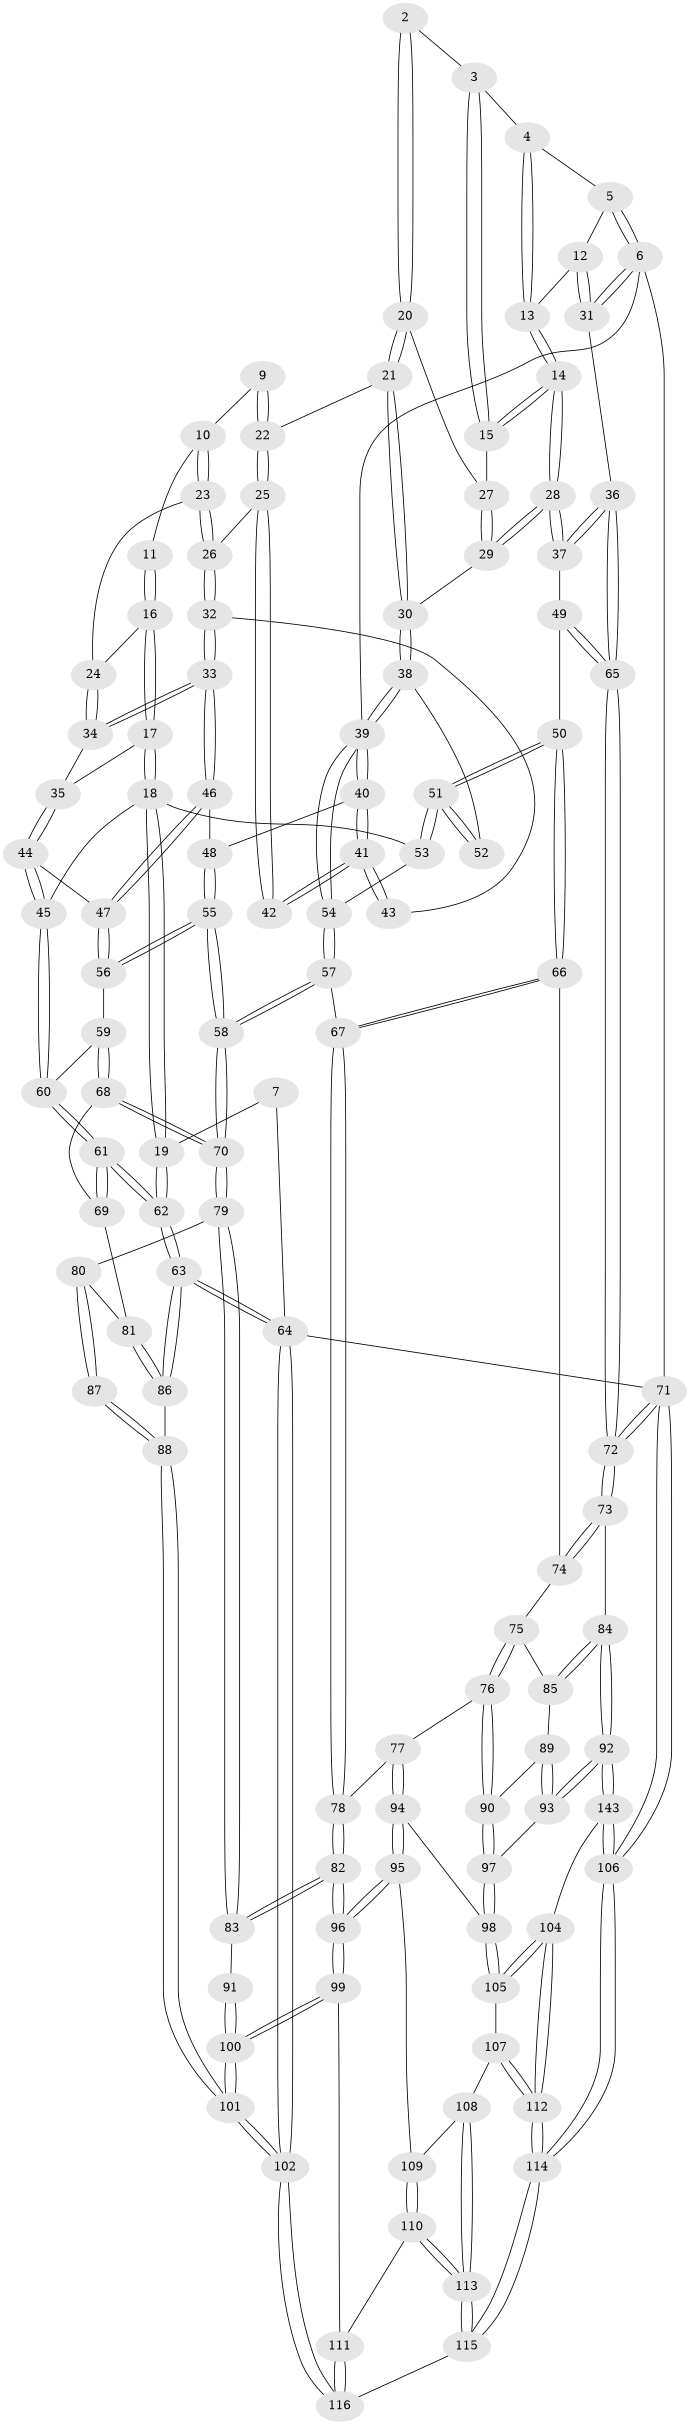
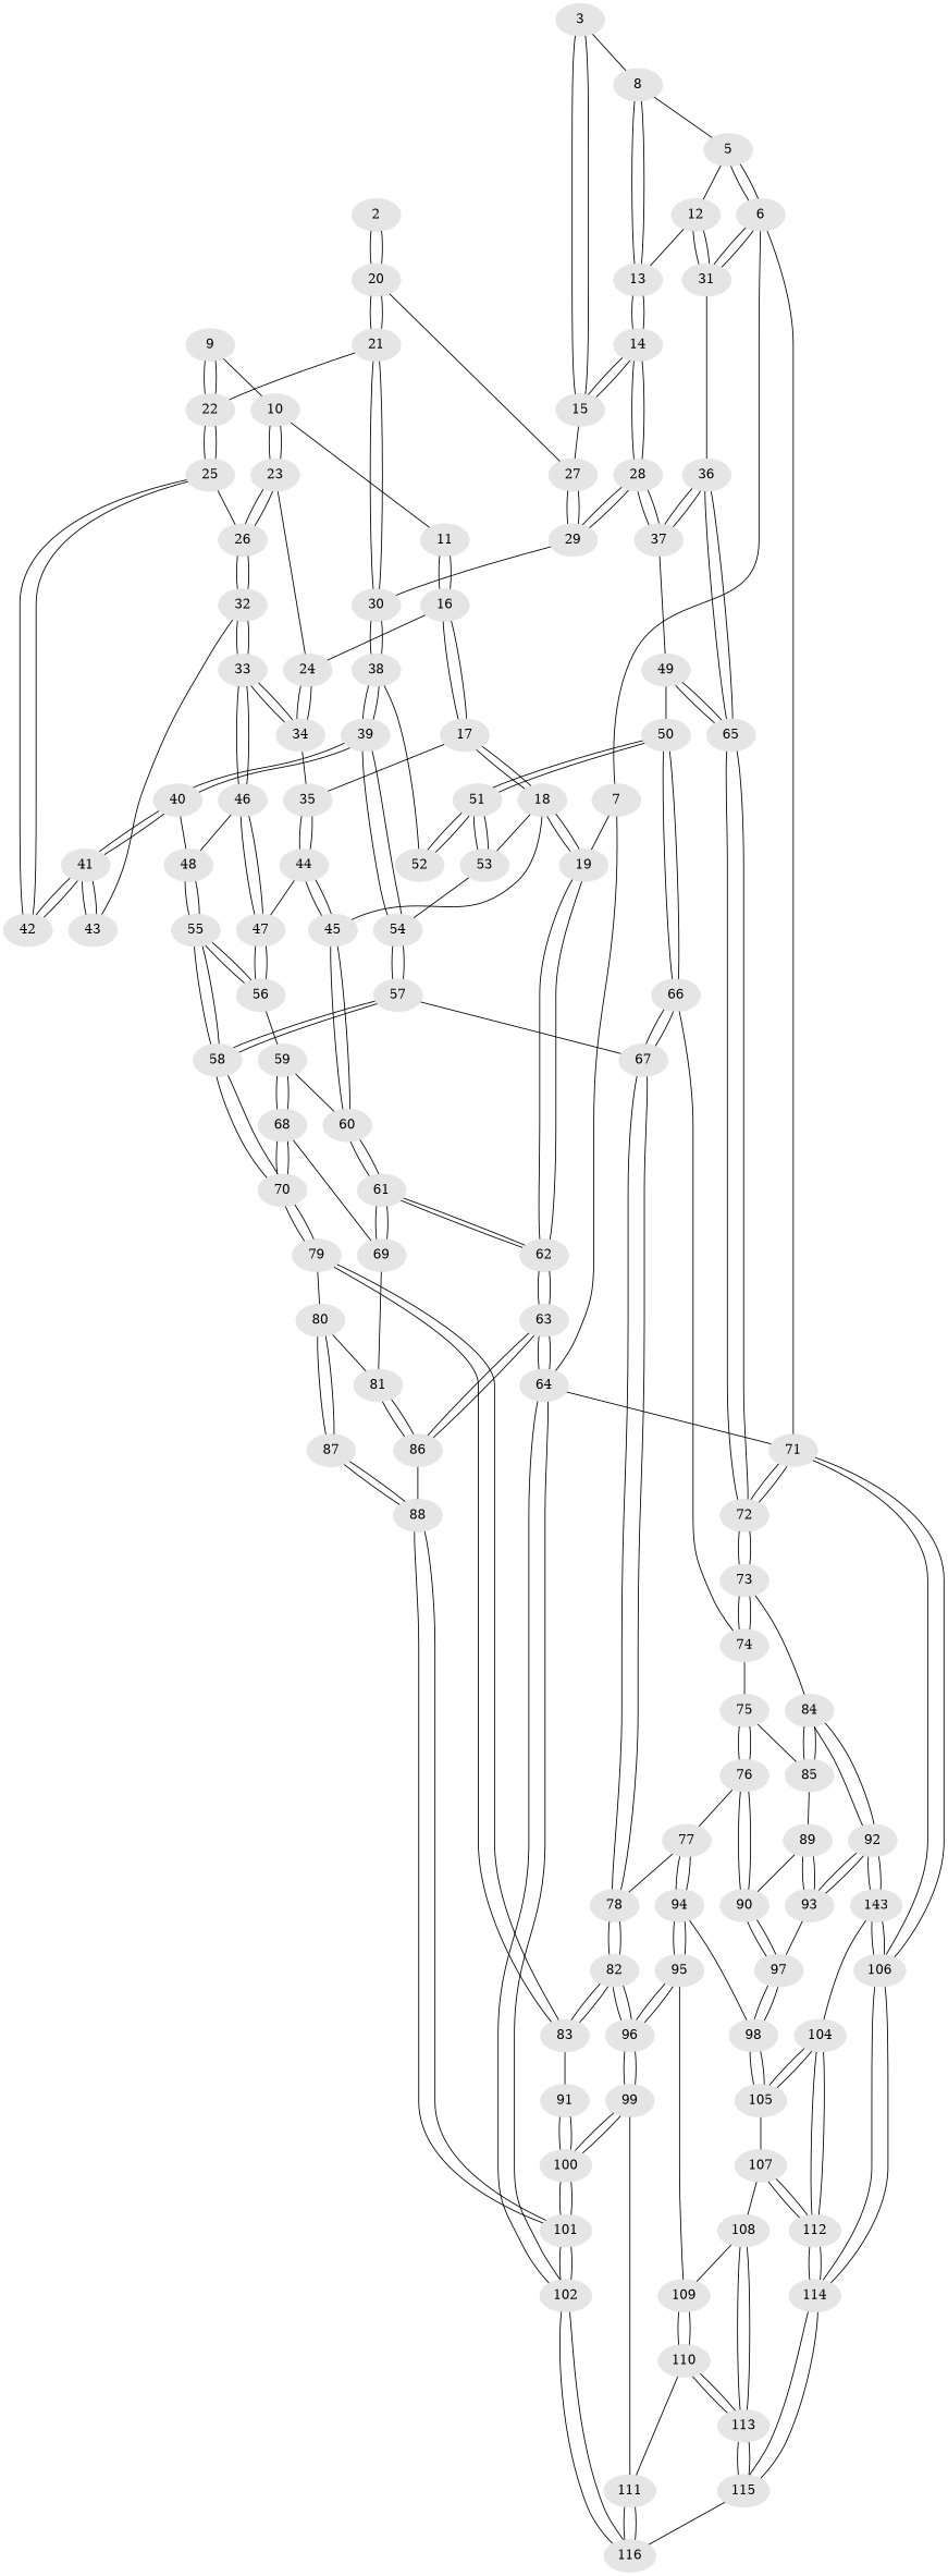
  graph {
    node [color=gray90 style=filled]
    2
    3
    20
    9
    10
    22
-   4
+   4 [label=8]
    15
    27
    21
    5
    13
    6
    12
    14
    7
    31
    71
    19
    64
    36
    72
    106
    62
    102
    11
    16
    23
    25
    24
    26
    17
    28
    29
    37
    18
    35
    34
    45
    53
    44
    60
    63
    30
    38
    42
    32
    33
    43
    49
    39
    52
    65
    46
    48
    47
    50
    40
    54
    41
    57
    55
    56
    61
    59
    58
    51
    66
    67
    74
    70
    68
    78
    79
    69
    81
    86
    88
    116
    73
    75
    82
    80
    83
    114
    84
    85
    92
    76
    77
    90
    89
    94
    97
    95
    98
    96
    87
    91
    99
    100
    93
    n103 [label=143]
    101
    104
    109
    105
    110
    111
    107
    112
    108
    115
    113
-   2 -- 3
    2 -- 20
    2 -- 20
    3 -- 4
    3 -- 15
    3 -- 15
    20 -- 27
    20 -- 21
    20 -- 21
    9 -- 10
    9 -- 22
    9 -- 22
    10 -- 11
    10 -- 23
    10 -- 23
    22 -- 25
    22 -- 25
    4 -- 5
    4 -- 13
    4 -- 13
    15 -- 27
    27 -- 29
    27 -- 29
    21 -- 22
    21 -- 30
    21 -- 30
    5 -- 6
    5 -- 6
    5 -- 12
    13 -- 14
    13 -- 14
-   6 -- 39
+   6 -- 7
    6 -- 31
    6 -- 31
    6 -- 71
    12 -- 13
    12 -- 31
    12 -- 31
    14 -- 15
    14 -- 15
    14 -- 28
    14 -- 28
    7 -- 19
    7 -- 64
    31 -- 36
    71 -- 72
    71 -- 72
    71 -- 106
    71 -- 106
    19 -- 62
    19 -- 62
    64 -- 71
    64 -- 102
    64 -- 102
    36 -- 37
    36 -- 37
    36 -- 65
    36 -- 65
    72 -- 73
    72 -- 73
    106 -- 114
    106 -- 114
    62 -- 63
    62 -- 63
    102 -- 116
    102 -- 116
    11 -- 16
    11 -- 16
    16 -- 24
    16 -- 17
    16 -- 17
    23 -- 24
    23 -- 26
    23 -- 26
    25 -- 26
    25 -- 42
    25 -- 42
    24 -- 34
    24 -- 34
    26 -- 32
    26 -- 32
    17 -- 18
    17 -- 18
    17 -- 35
    28 -- 29
    28 -- 29
    28 -- 37
    28 -- 37
    29 -- 30
    37 -- 49
    18 -- 19
    18 -- 19
    18 -- 45
    18 -- 53
    35 -- 44
    35 -- 44
    34 -- 35
    45 -- 60
    45 -- 60
    53 -- 54
    44 -- 45
    44 -- 45
    44 -- 47
    60 -- 61
    60 -- 61
    63 -- 64
    63 -- 64
    63 -- 86
    63 -- 86
    30 -- 38
    30 -- 38
    38 -- 39
    38 -- 39
    38 -- 52
    32 -- 33
    32 -- 33
    32 -- 43
    33 -- 34
    33 -- 34
    33 -- 46
    33 -- 46
    49 -- 65
    49 -- 65
    49 -- 50
    39 -- 40
    39 -- 40
    39 -- 54
    39 -- 54
    65 -- 72
    65 -- 72
    46 -- 48
    46 -- 47
    46 -- 47
    48 -- 55
    48 -- 55
    47 -- 56
    47 -- 56
    50 -- 51
    50 -- 51
    50 -- 66
    50 -- 66
    40 -- 48
    40 -- 41
    40 -- 41
    54 -- 57
    54 -- 57
    41 -- 42
    41 -- 42
    41 -- 43
    41 -- 43
    57 -- 58
    57 -- 58
    57 -- 67
    55 -- 56
    55 -- 56
    55 -- 58
    55 -- 58
    56 -- 59
    61 -- 62
    61 -- 62
    61 -- 69
    61 -- 69
    59 -- 60
    59 -- 68
    59 -- 68
    58 -- 70
    58 -- 70
    51 -- 53
    51 -- 53
    51 -- 52
    51 -- 52
    66 -- 67
    66 -- 67
    66 -- 74
    67 -- 78
    67 -- 78
    74 -- 75
    70 -- 79
    70 -- 79
    68 -- 70
    68 -- 70
    68 -- 69
    78 -- 82
    78 -- 82
    79 -- 80
    79 -- 83
    79 -- 83
    69 -- 81
    81 -- 86
    81 -- 86
    86 -- 88
    88 -- 101
    88 -- 101
    73 -- 74
    73 -- 74
    73 -- 84
    75 -- 85
    75 -- 76
    75 -- 76
    82 -- 83
    82 -- 83
    82 -- 96
    82 -- 96
    80 -- 81
    80 -- 87
    80 -- 87
    83 -- 91
    114 -- 115
    114 -- 115
    84 -- 85
    84 -- 85
    84 -- 92
    84 -- 92
    85 -- 89
    92 -- 93
    92 -- 93
    92 -- n103
    92 -- n103
    76 -- 77
    76 -- 90
    76 -- 90
    77 -- 78
    77 -- 94
    77 -- 94
    90 -- 97
    90 -- 97
    89 -- 90
    89 -- 93
    89 -- 93
    94 -- 95
    94 -- 95
    94 -- 98
    97 -- 98
    97 -- 98
    95 -- 96
    95 -- 96
    95 -- 109
    98 -- 105
    98 -- 105
    96 -- 99
    96 -- 99
    87 -- 88
    87 -- 88
    91 -- 100
    91 -- 100
    99 -- 100
    99 -- 100
    99 -- 111
    100 -- 101
    100 -- 101
    93 -- 97
    n103 -- 106
    n103 -- 106
    n103 -- 104
    101 -- 102
    101 -- 102
    104 -- 105
    104 -- 105
    104 -- 112
    104 -- 112
    109 -- 110
    109 -- 110
    105 -- 107
    110 -- 111
    110 -- 113
    110 -- 113
    111 -- 116
    111 -- 116
    107 -- 112
    107 -- 112
    107 -- 108
    112 -- 114
    112 -- 114
    108 -- 109
    108 -- 113
    108 -- 113
    115 -- 116
    113 -- 115
    113 -- 115
  }
